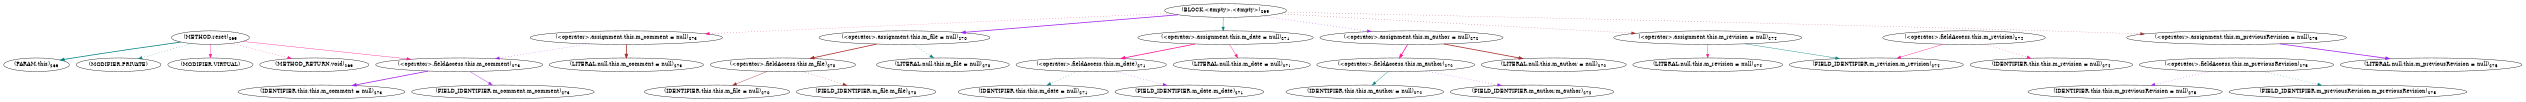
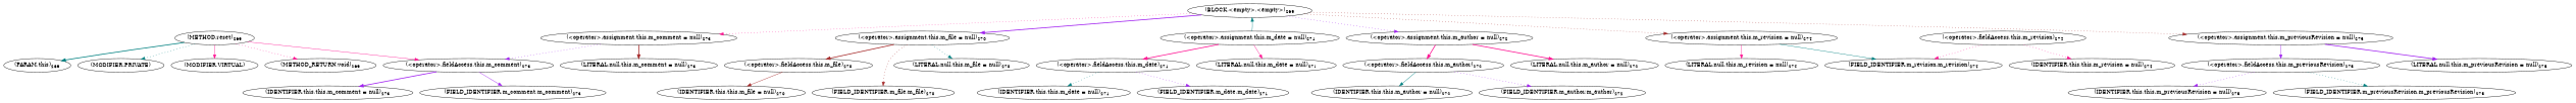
  digraph {
    edge [color=deeppink style=dotted]
    n1 [label=<(METHOD,reset)<SUB>269</SUB>>]
    n2 [label=<(PARAM,this)<SUB>269</SUB>>]
    n3 [label=<(MODIFIER,PRIVATE)>]
    n4 [label=<(MODIFIER,VIRTUAL)>]
    n5 [label=<(METHOD_RETURN,void)<SUB>269</SUB>>]
    n6 [label=<(&lt;operator&gt;.fieldAccess,this.m_comment)<SUB>273</SUB>>]
    n7 [label=<(BLOCK,&lt;empty&gt;,&lt;empty&gt;)<SUB>269</SUB>>]
    n8 [label=<(&lt;operator&gt;.assignment,this.m_file = null)<SUB>270</SUB>>]
    n9 [label=<(&lt;operator&gt;.assignment,this.m_date = null)<SUB>271</SUB>>]
    n10 [label=<(&lt;operator&gt;.assignment,this.m_author = null)<SUB>272</SUB>>]
    n11 [label=<(&lt;operator&gt;.assignment,this.m_comment = null)<SUB>273</SUB>>]
    n12 [label=<(&lt;operator&gt;.assignment,this.m_revision = null)<SUB>274</SUB>>]
    n13 [label=<(&lt;operator&gt;.assignment,this.m_previousRevision = null)<SUB>275</SUB>>]
    n14 [label=<(&lt;operator&gt;.fieldAccess,this.m_file)<SUB>270</SUB>>]
    n15 [label=<(LITERAL,null,this.m_file = null)<SUB>270</SUB>>]
    n16 [label=<(&lt;operator&gt;.fieldAccess,this.m_date)<SUB>271</SUB>>]
    n17 [label=<(LITERAL,null,this.m_date = null)<SUB>271</SUB>>]
    n18 [label=<(&lt;operator&gt;.fieldAccess,this.m_author)<SUB>272</SUB>>]
    n19 [label=<(LITERAL,null,this.m_author = null)<SUB>272</SUB>>]
    n20 [label=<(LITERAL,null,this.m_comment = null)<SUB>273</SUB>>]
    n21 [label=<(LITERAL,null,this.m_revision = null)<SUB>274</SUB>>]
    n22 [label=<(FIELD_IDENTIFIER,m_revision,m_revision)<SUB>274</SUB>>]
    n23 [label=<(&lt;operator&gt;.fieldAccess,this.m_previousRevision)<SUB>275</SUB>>]
    n24 [label=<(LITERAL,null,this.m_previousRevision = null)<SUB>275</SUB>>]
    n25 [label=<(IDENTIFIER,this,this.m_file = null)<SUB>270</SUB>>]
    n26 [label=<(FIELD_IDENTIFIER,m_file,m_file)<SUB>270</SUB>>]
    n27 [label=<(IDENTIFIER,this,this.m_date = null)<SUB>271</SUB>>]
    n28 [label=<(FIELD_IDENTIFIER,m_date,m_date)<SUB>271</SUB>>]
    n29 [label=<(IDENTIFIER,this,this.m_author = null)<SUB>272</SUB>>]
    n30 [label=<(FIELD_IDENTIFIER,m_author,m_author)<SUB>272</SUB>>]
    n31 [label=<(IDENTIFIER,this,this.m_comment = null)<SUB>273</SUB>>]
    n32 [label=<(FIELD_IDENTIFIER,m_comment,m_comment)<SUB>273</SUB>>]
    n33 [label=<(&lt;operator&gt;.fieldAccess,this.m_revision)<SUB>274</SUB>>]
    n34 [label=<(IDENTIFIER,this,this.m_revision = null)<SUB>274</SUB>>]
    n35 [label=<(IDENTIFIER,this,this.m_previousRevision = null)<SUB>275</SUB>>]
    n36 [label=<(FIELD_IDENTIFIER,m_previousRevision,m_previousRevision)<SUB>275</SUB>>]
    n1 -> n2 [color=teal style=bold]
    n1 -> n3 [color=teal]
    n1 -> n4 [style=solid]
    n1 -> n5
    n1 -> n6 [style=solid]
    n6 -> n31 [color=purple style=bold]
    n6 -> n32 [color=purple style=solid]
    n7 -> n8 [color=purple style=bold]
-   n7 -> n9 [color=teal style=solid]
+   n9 -> n7 [color=teal style=solid]
    n7 -> n10 [color=purple]
    n7 -> n11
    n7 -> n12 [color=brown]
    n7 -> n13 [color=brown]
    n8 -> n14 [color=brown style=bold]
    n8 -> n15 [color=teal]
    n9 -> n16 [style=bold]
    n9 -> n17 [style=solid]
    n10 -> n18 [style=bold]
-   n10 -> n19 [color=brown style=bold]
+   n10 -> n19 [style=bold]
    n11 -> n6 [color=purple]
    n11 -> n20 [color=brown style=bold]
    n12 -> n21 [style=solid]
    n12 -> n22 [color=teal style=solid]
+   n13 -> n23 [color=purple style=solid]
    n13 -> n24 [color=purple style=bold]
    n14 -> n25 [color=brown style=solid]
-   n14 -> n26 [color=brown]
+   n8 -> n26 [color=brown]
    n16 -> n27 [color=teal]
    n16 -> n28 [color=purple]
    n18 -> n29 [color=teal style=solid]
    n18 -> n30 [color=purple]
    n23 -> n35 [color=purple]
    n23 -> n36 [color=teal]
-   n33 -> n22 [style=solid]
+   n33 -> n22
    n33 -> n34
  }
